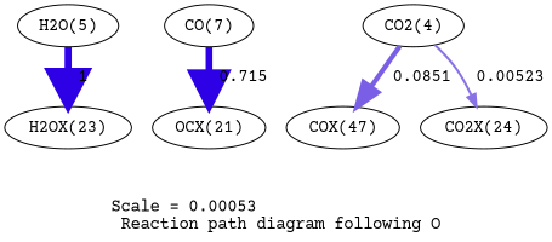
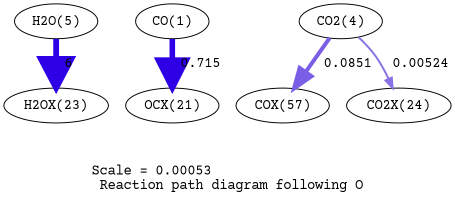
  digraph {
    fontname="Courier Prime"
    label="Scale = 0.00053\l Reaction path diagram following O"
    node [fontname="Courier Prime"]
    edge [fontname="Courier Prime"]
    n1 [label="H2O(5)"]
    n2 [label="H2OX(23)"]
-   n3 [label="CO(7)"]
+   n3 [label="CO(1)"]
    n4 [label="OCX(21)"]
-   n5 [label="COX(47)"]
+   n5 [label="COX(57)"]
    n6 [label="CO2(4)"]
    n7 [label="CO2X(24)"]
-   n1 -> n2 [arrowsize=3 color="0.7, 1.5, 0.9" label=" 1" penwidth=6]
+   n1 -> n2 [arrowsize=3 color="0.7, 1.5, 0.9" label=" 6" penwidth=6]
    n3 -> n4 [arrowsize=2.87 color="0.7, 1.22, 0.9" label=" 0.715" penwidth=5.75]
    n6 -> n5 [arrowsize=2.07 color="0.7, 0.585, 0.9" label=" 0.0851" penwidth=4.14]
-   n6 -> n7 [arrowsize=1.02 color="0.7, 0.505, 0.9" label=" 0.00523" penwidth=2.03]
+   n6 -> n7 [arrowsize=1.02 color="0.7, 0.505, 0.9" label=" 0.00524" penwidth=2.03]
  }
